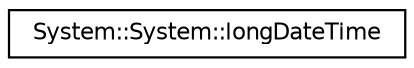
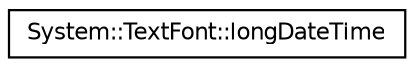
  digraph {
    rankdir=LR
-   n1 [color=black fillcolor=white fontname=Helvetica fontsize=10 height=0.2 label="System::System::longDateTime" shape=record style=filled width=0.4]
+   n1 [color=black fillcolor=white fontname=Helvetica fontsize=10 height=0.2 label="System::TextFont::longDateTime" shape=record style=filled width=0.4]
  }
